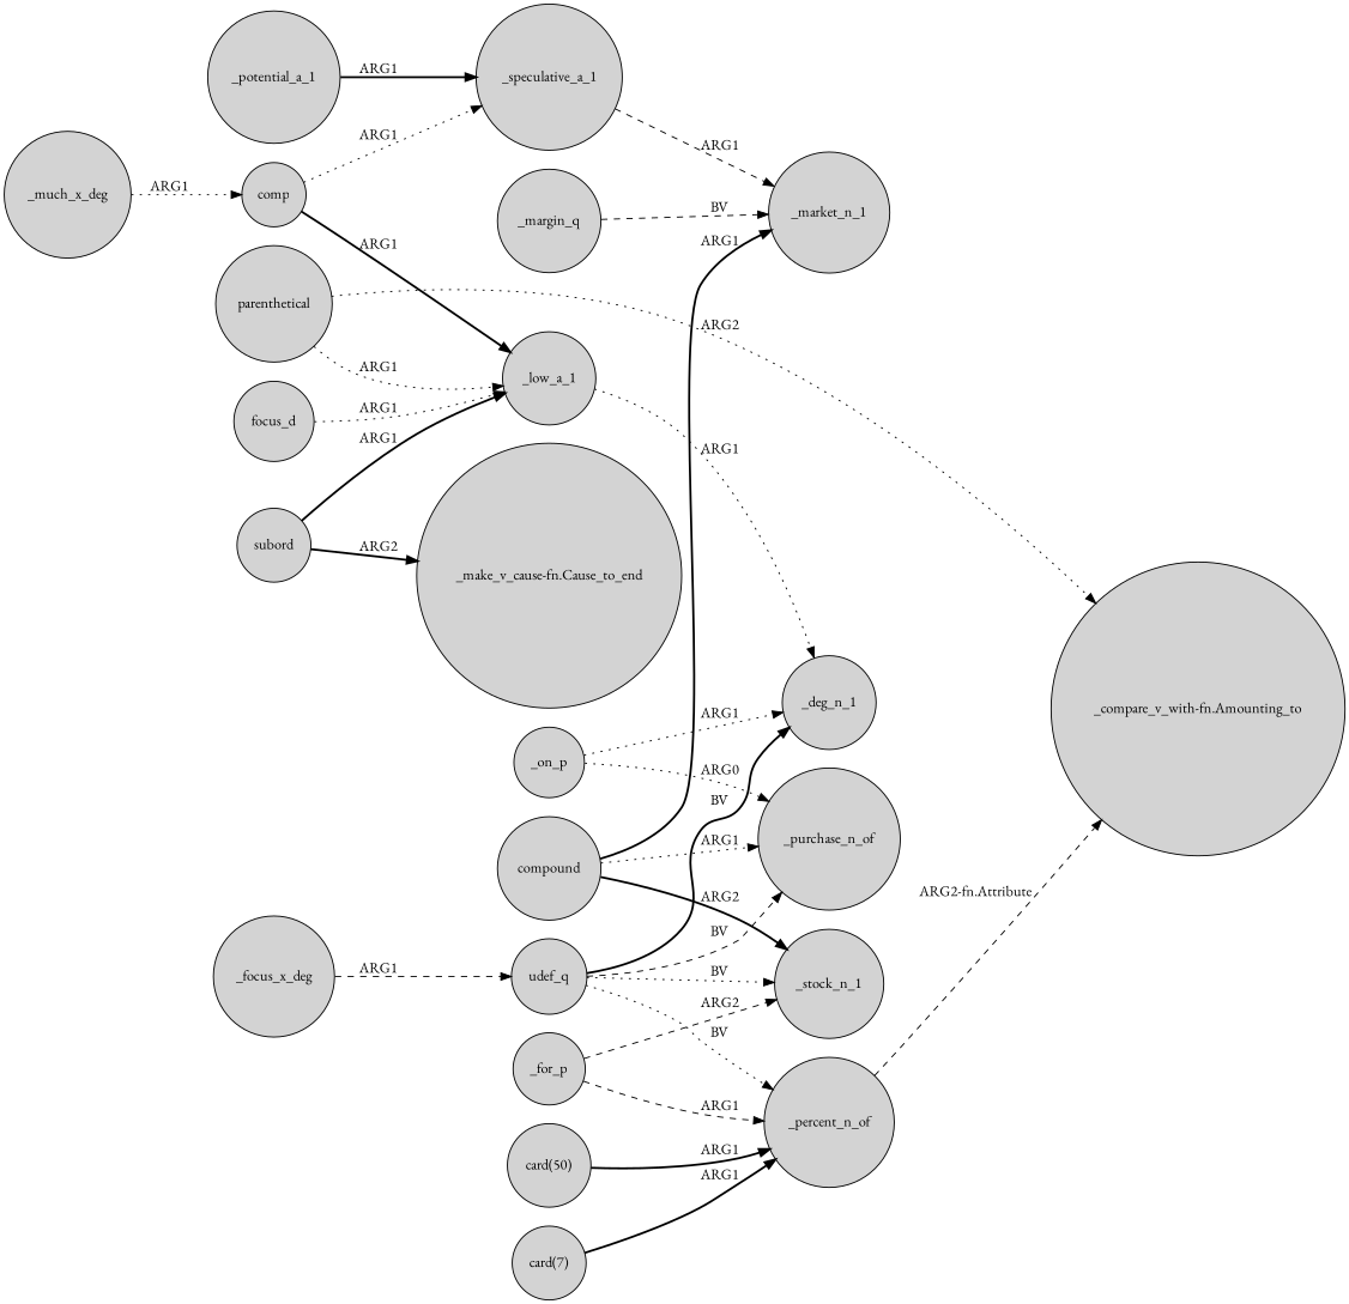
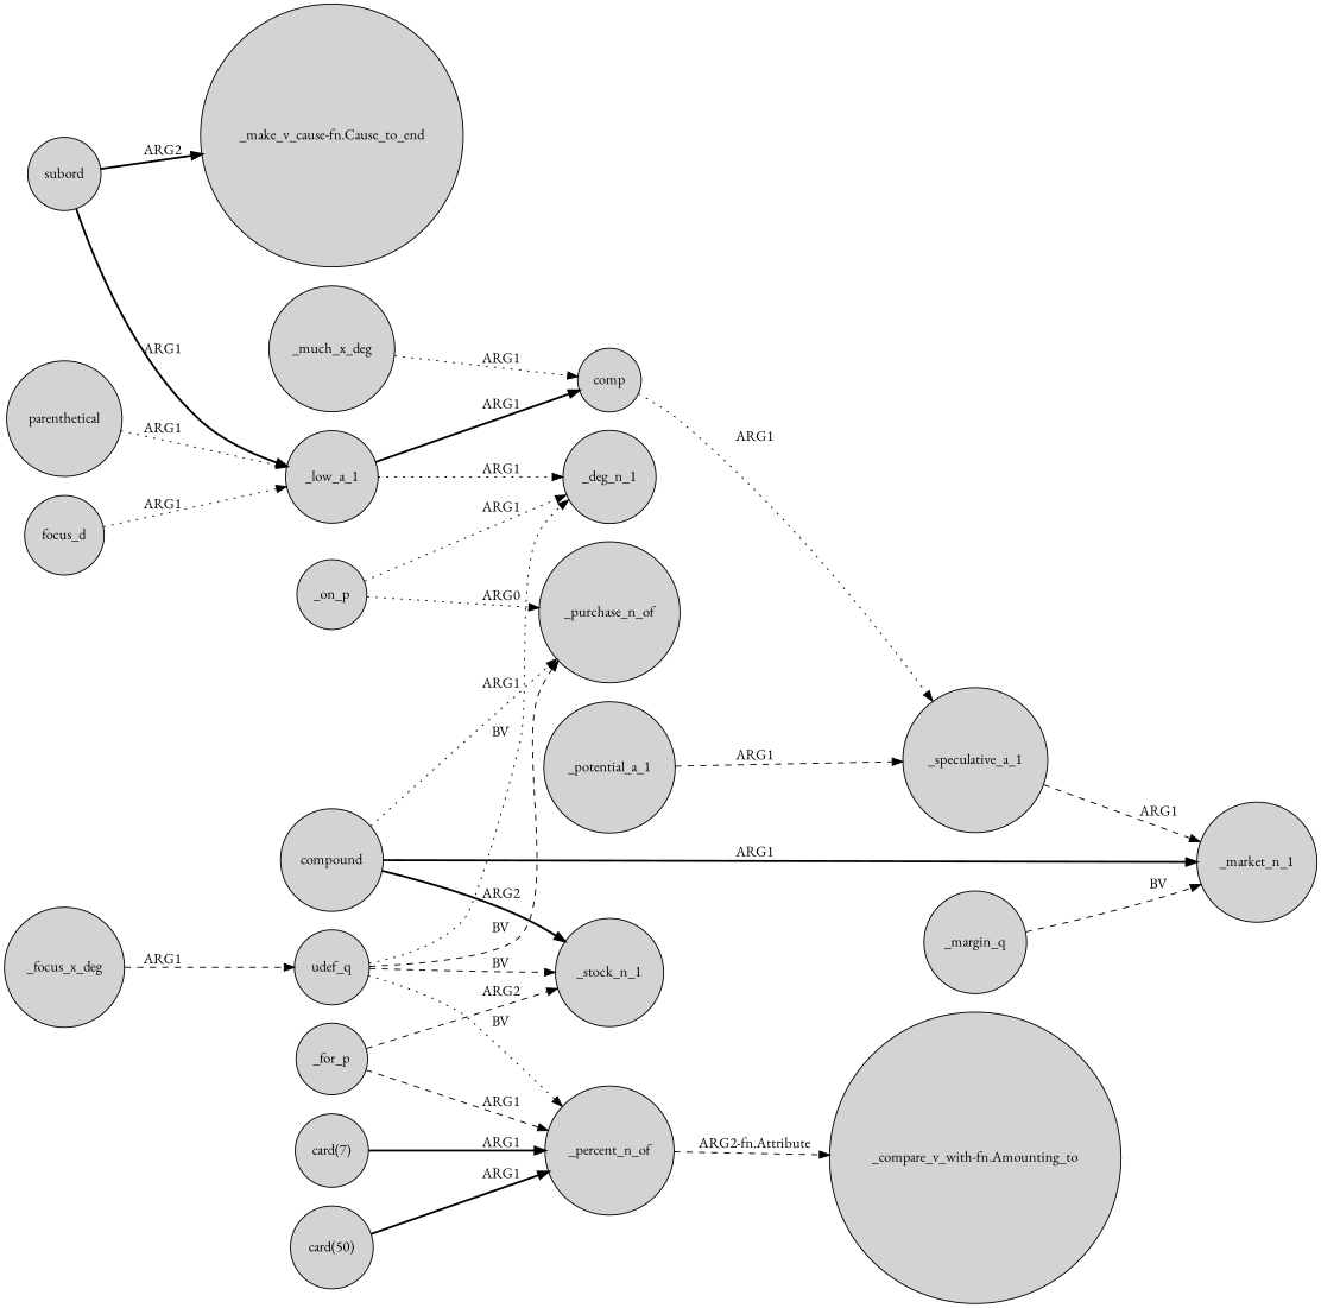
  digraph {
    fontname="EB Garamond"
    rankdir=LR
    node [fontname="EB Garamond" shape=circle style=filled]
    edge [fontname="EB Garamond" style=dotted]
    n1 [label=_deg_n_1]
    _low_a_1
    compound
    _purchase_n_of
    _market_n_1
    _stock_n_1
    n7 [label=_focus_x_deg]
    udef_q
    _percent_n_of
    "_compare_v_with-fn.Amounting_to"
    "card(7)"
    comp
    _speculative_a_1
    subord
    "_make_v_cause-fn.Cause_to_end"
    n16 [label=_margin_q]
    _for_p
    _on_p
    parenthetical
    "card(50)"
    focus_d
    _much_x_deg
    _potential_a_1
    _low_a_1 -> n1 [label=ARG1]
    compound -> _purchase_n_of [label=ARG1]
    compound -> _market_n_1 [label=ARG1 style=bold]
    compound -> _stock_n_1 [label=ARG2 style=bold]
    n7 -> udef_q [label=ARG1 style=dashed]
-   udef_q -> n1 [label=BV style=bold]
+   udef_q -> n1 [label=BV]
    udef_q -> _purchase_n_of [label=BV style=dashed]
-   udef_q -> _stock_n_1 [label=BV]
+   udef_q -> _stock_n_1 [label=BV style=dashed]
    udef_q -> _percent_n_of [label=BV]
    _percent_n_of -> "_compare_v_with-fn.Amounting_to" [label="ARG2-fn.Attribute" style=dashed]
    "card(7)" -> _percent_n_of [label=ARG1 style=bold]
-   comp -> _low_a_1 [label=ARG1 style=bold]
+   _low_a_1 -> comp [label=ARG1 style=bold]
    comp -> _speculative_a_1 [label=ARG1]
    _speculative_a_1 -> _market_n_1 [label=ARG1 style=dashed]
    subord -> _low_a_1 [label=ARG1 style=bold]
    subord -> "_make_v_cause-fn.Cause_to_end" [label=ARG2 style=bold]
    n16 -> _market_n_1 [label=BV style=dashed]
    _for_p -> _stock_n_1 [label=ARG2 style=dashed]
    _for_p -> _percent_n_of [label=ARG1 style=dashed]
    _on_p -> n1 [label=ARG1]
    _on_p -> _purchase_n_of [label=ARG0]
    parenthetical -> _low_a_1 [label=ARG1]
-   parenthetical -> "_compare_v_with-fn.Amounting_to" [label=ARG2]
    "card(50)" -> _percent_n_of [label=ARG1 style=bold]
    focus_d -> _low_a_1 [label=ARG1]
    _much_x_deg -> comp [label=ARG1]
-   _potential_a_1 -> _speculative_a_1 [label=ARG1 style=bold]
+   _potential_a_1 -> _speculative_a_1 [label=ARG1 style=dashed]
  }
